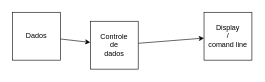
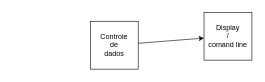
  <mxCell id="0" />
  <mxCell id="1" parent="0" />
  <mxCell id="2" value="" style="edgeStyle=none;html=1;" parent="1" source="3" target="6" edge="1"><mxGeometry relative="1" as="geometry" /></mxCell>
  <mxCell id="3" value="Controle&lt;div&gt;de&lt;/div&gt;&lt;div&gt;dados&lt;/div&gt;" style="whiteSpace=wrap;html=1;aspect=fixed;" parent="1" vertex="1"><mxGeometry x="150" y="35" width="80" height="80" as="geometry" /></mxCell>
- <mxCell id="4" value="" style="edgeStyle=none;html=1;" parent="1" source="5" target="3" edge="1"><mxGeometry relative="1" as="geometry" /></mxCell>
- <mxCell id="5" value="Dados" style="whiteSpace=wrap;html=1;aspect=fixed;" parent="1" vertex="1"><mxGeometry x="20" y="20" width="80" height="80" as="geometry" /></mxCell>
  <mxCell id="6" value="Display&lt;div&gt;/&lt;/div&gt;&lt;div&gt;comand line&lt;/div&gt;" style="whiteSpace=wrap;html=1;aspect=fixed;" parent="1" vertex="1"><mxGeometry x="340" y="20" width="80" height="80" as="geometry" /></mxCell>
